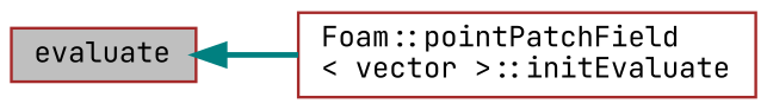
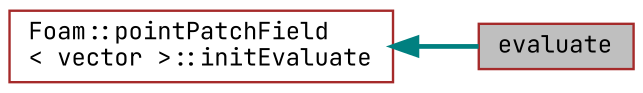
  digraph {
    rankdir=LR
    fontname="JetBrains Mono"
    node [color=brown fontname="JetBrains Mono" fontsize=10 shape=record]
    n1 [fillcolor=grey75 fontcolor=black height=0.2 label=evaluate style=filled width=0.4]
    n2 [height=0.2 label="Foam::pointPatchField\l\< vector \>::initEvaluate" width=0.4]
-   n1 -> n2 [color=teal dir=back fontname="JetBrains Mono" fontsize=10 labelfontname=FreeSans labelfontsize=10 style=bold]
+   n2 -> n1 [color=teal dir=back fontname="JetBrains Mono" fontsize=10 labelfontname=FreeSans labelfontsize=10 style=bold]
  }
